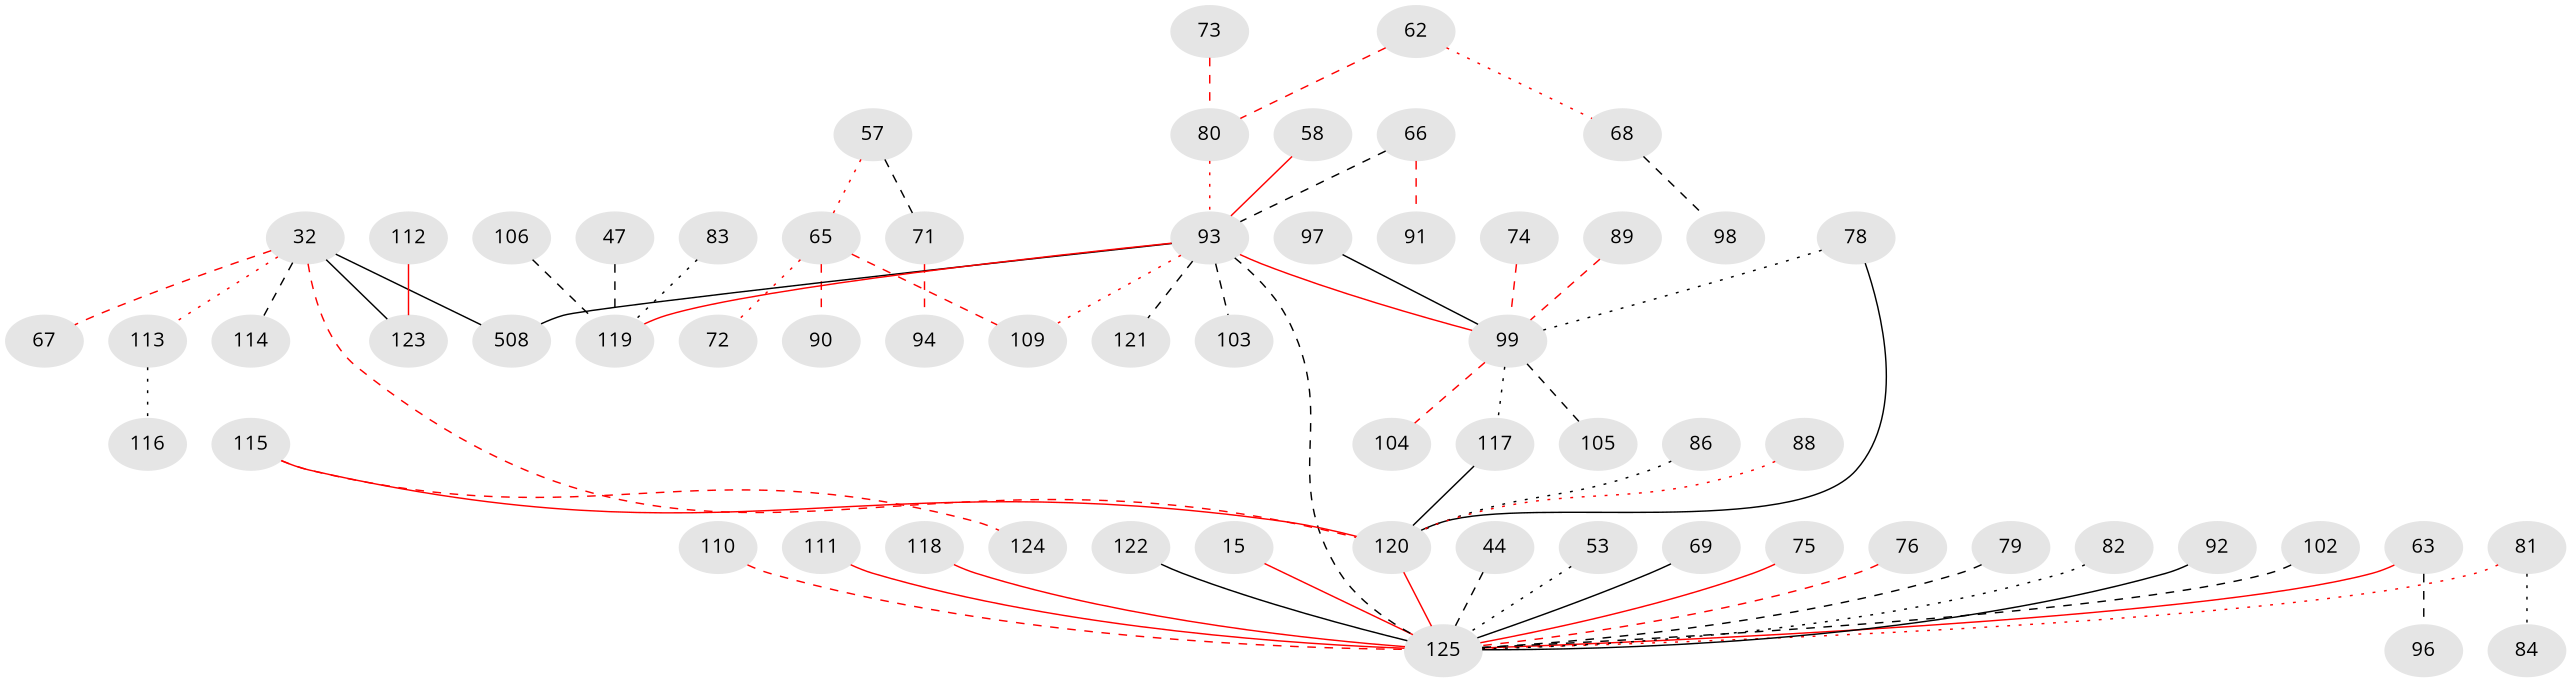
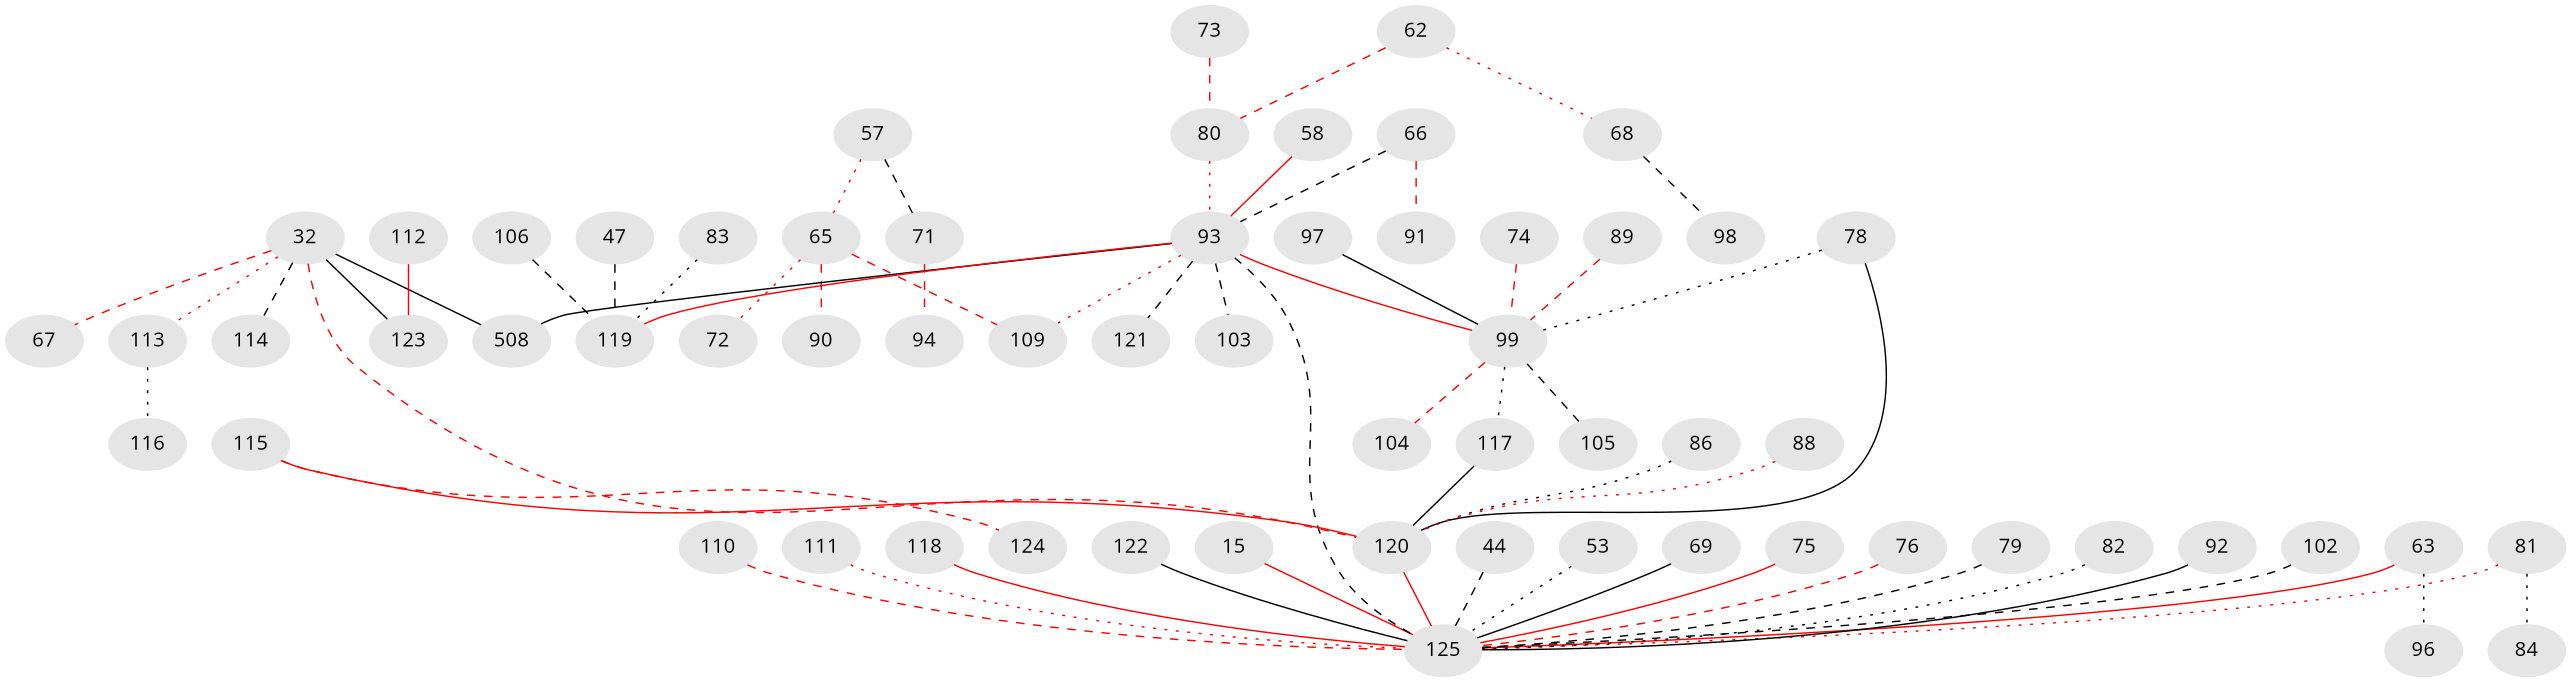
  graph {
    fontname="Open Sans"
    node [color=gray90 fontname="Open Sans" style=filled]
    edge [color=red fontname="Open Sans" style=dashed]
    125 [super="+107+59+77"]
    15
    32 [super="+29"]
    67
    n5 [label=508 super="+87"]
    113 [super="+33"]
    114
    120 [super="+64+52+85+70+101"]
    123 [super="+41"]
    116
    44
    119 [super="+40+100"]
    n13 [label=47]
    53
    65 [super="+54"]
    72
    90
    109 [super="+20"]
    57
    71
    94
    93 [super="+38+51"]
    99 [super="+31+39+55"]
    103
    121
    58
    62
    68
    80 [super="+12+34"]
    98
    63
    96
    66 [super="+28+60"]
    91
    69
    73
    104
    105
    117
    74
    75
    76
    78
    79
    81 [super="+61"]
    84
    82
    83
    86
    88
    89
    92
    97
    102
    106
    110
    111
    112
    115
    124
    118
    122
    15 -- 125 [style=solid]
    32 -- 67
    32 -- n5 [color=black style=solid]
    32 -- 113 [style=dotted]
    32 -- 114 [color=black]
    32 -- 120
    32 -- 123 [color=black style=solid weight=2]
    113 -- 116 [color=black style=dotted]
    120 -- 125 [style=solid weight=2]
    44 -- 125 [color=black]
    n13 -- 119 [color=black]
    53 -- 125 [color=black style=dotted]
    65 -- 72 [style=dotted]
    65 -- 90
    65 -- 109
    57 -- 65 [style=dotted]
    57 -- 71 [color=black]
    71 -- 94
    93 -- 125 [color=black weight=4]
    93 -- n5 [color=black style=solid]
    93 -- 119 [style=solid weight=2]
    93 -- 109 [style=dotted]
    93 -- 99 [style=solid]
    93 -- 103 [color=black]
    93 -- 121 [color=black]
    99 -- 104
    99 -- 105 [color=black]
    99 -- 117 [color=black style=dotted]
    58 -- 93 [style=solid]
    62 -- 68 [style=dotted]
    62 -- 80
    68 -- 98 [color=black]
    80 -- 93 [style=dotted]
    63 -- 125 [style=solid]
-   63 -- 96 [color=black]
+   63 -- 96 [color=black style=dotted]
    66 -- 93 [color=black]
    66 -- 91
    69 -- 125 [color=black style=solid]
    73 -- 80
    117 -- 120 [color=black style=solid]
    74 -- 99
    75 -- 125 [style=solid]
    76 -- 125
    78 -- 120 [color=black style=solid]
    78 -- 99 [color=black style=dotted]
    79 -- 125 [color=black]
    81 -- 125 [style=dotted]
    81 -- 84 [color=black style=dotted]
    82 -- 125 [color=black style=dotted]
    83 -- 119 [color=black style=dotted]
    86 -- 120 [color=black style=dotted]
    88 -- 120 [style=dotted]
    89 -- 99
    92 -- 125 [color=black style=solid]
    97 -- 99 [color=black style=solid]
    102 -- 125 [color=black]
    106 -- 119 [color=black]
    110 -- 125
-   111 -- 125 [style=solid]
+   111 -- 125 [style=dotted]
    112 -- 123 [style=solid]
    115 -- 120 [style=solid]
    115 -- 124
    118 -- 125 [style=solid]
    122 -- 125 [color=black style=solid]
  }
